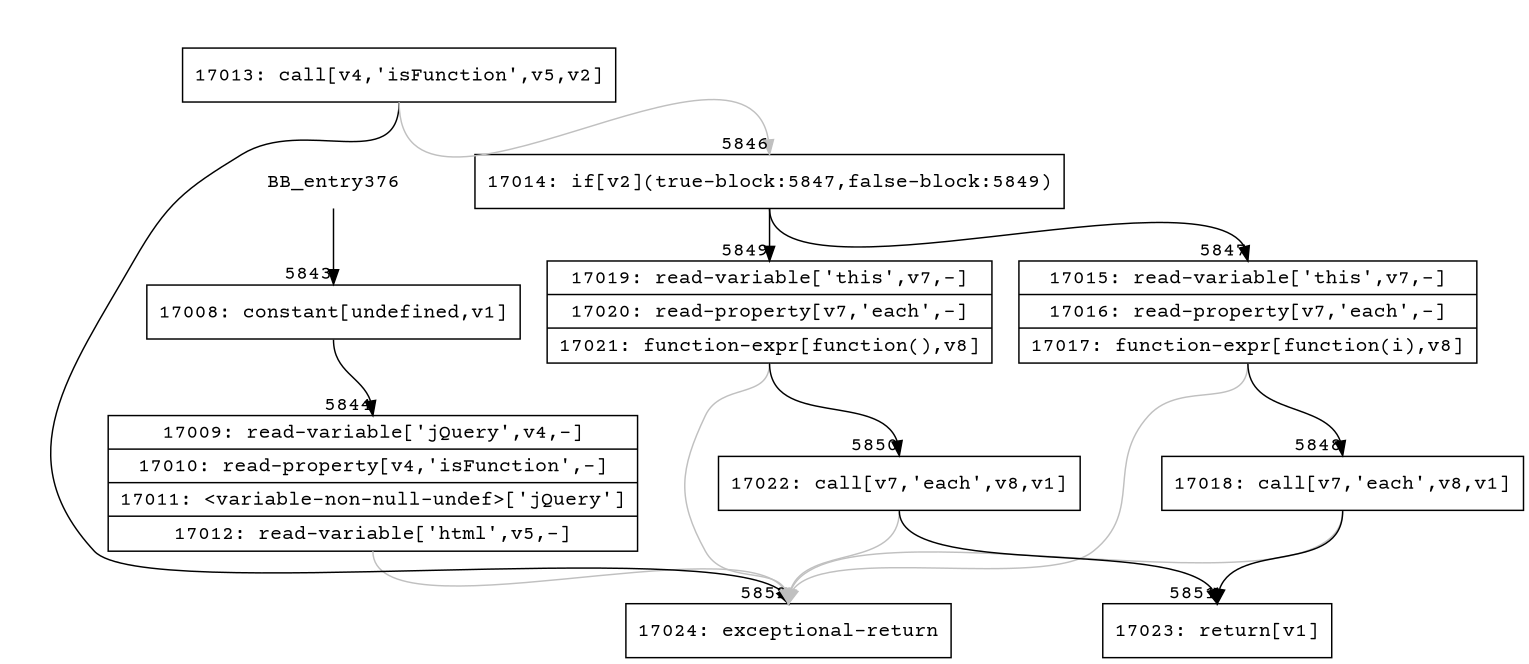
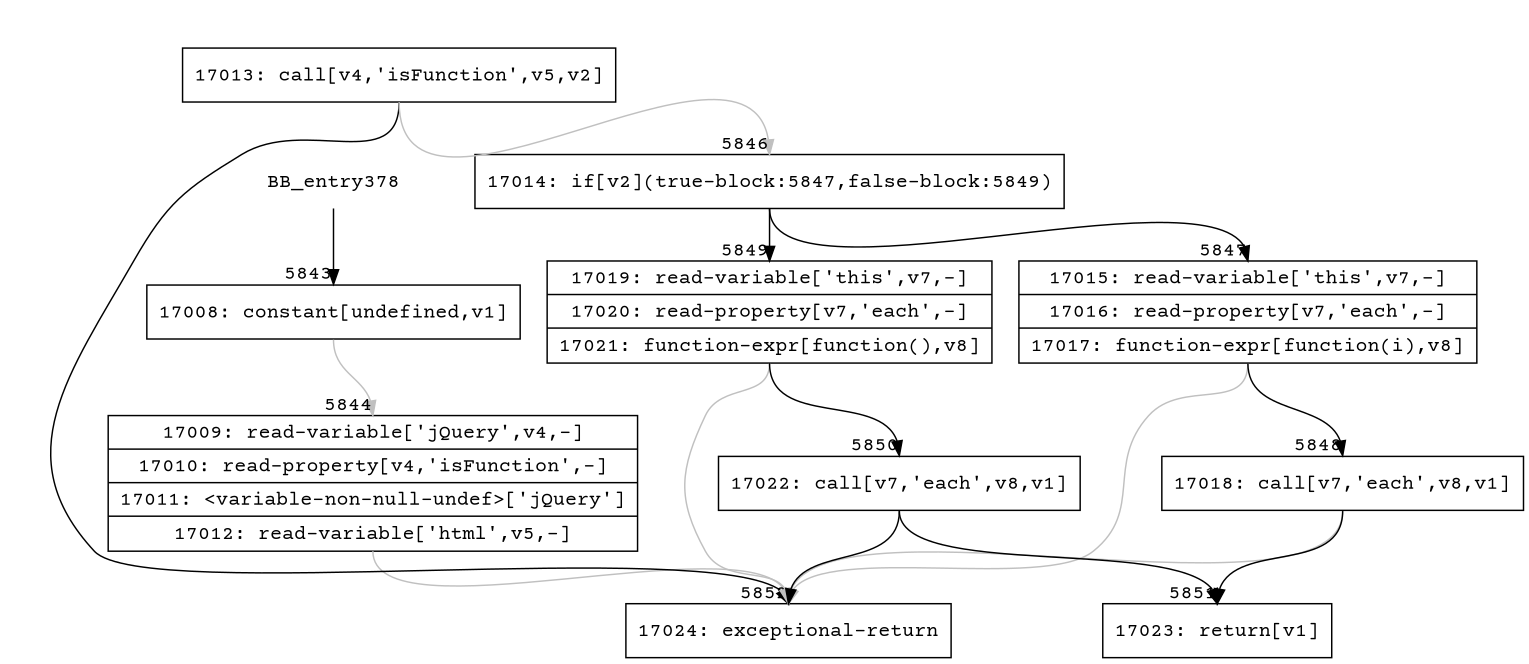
  digraph {
    fontname="Courier Prime"
    rankdir=TD
    node [fontname="Courier Prime" shape=record]
    edge [fontname="Courier Prime" headport=n tailport=s]
-   BB_entry378 [shape=none label=BB_entry376]
+   BB_entry378 [shape=none]
    n2 [label="{17008: constant[undefined,v1]}"]
    n3 [label="{17009: read-variable['jQuery',v4,-]|17010: read-property[v4,'isFunction',-]|17011: \<variable-non-null-undef\>['jQuery']|17012: read-variable['html',v5,-]}"]
    n4 [label="{17024: exceptional-return}"]
    n5 [label="{17013: call[v4,'isFunction',v5,v2]}"]
    n6 [label="{17014: if[v2](true-block:5847,false-block:5849)}"]
    n7 [label="{17015: read-variable['this',v7,-]|17016: read-property[v7,'each',-]|17017: function-expr[function(i),v8]}"]
    n8 [label="{17019: read-variable['this',v7,-]|17020: read-property[v7,'each',-]|17021: function-expr[function(),v8]}"]
    n9 [label="{17018: call[v7,'each',v8,v1]}"]
    n10 [label="{17022: call[v7,'each',v8,v1]}"]
    n11 [label="{17023: return[v1]}"]
    BB_entry378 -> n2 [headlabel="    5843"]
-   n2 -> n3 [headlabel="      5844"]
+   n2 -> n3 [headlabel="      5844" color=gray]
    n3 -> n4 [color=gray headlabel="      5852"]
    n5 -> n4 [color=black]
    n5 -> n6 [color=gray headlabel="      5846"]
    n6 -> n7 [headlabel="      5847"]
    n6 -> n8 [headlabel="      5849"]
    n7 -> n4 [color=gray]
    n7 -> n9 [headlabel="      5848"]
    n8 -> n4 [color=gray]
    n8 -> n10 [headlabel="      5850"]
    n9 -> n4 [color=gray]
    n9 -> n11 [headlabel="      5851"]
-   n10 -> n4 [color=gray]
+   n10 -> n4 [color=black]
    n10 -> n11
  }
